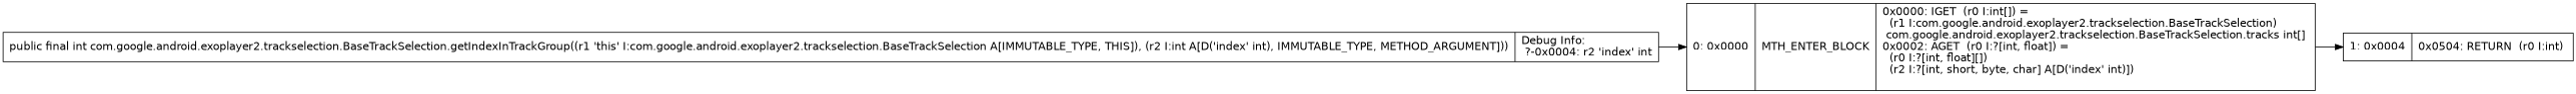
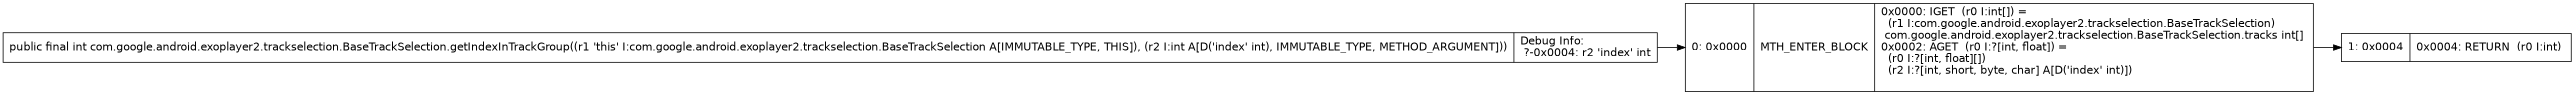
  digraph {
    rankdir=LR
    fontname="DejaVu Sans"
    node [shape=record fontname="DejaVu Sans"]
    edge [fontname="DejaVu Sans"]
    n1 [label="{0\:\ 0x0000|MTH_ENTER_BLOCK\l|0x0000: IGET  (r0 I:int[]) = \l  (r1 I:com.google.android.exoplayer2.trackselection.BaseTrackSelection)\l com.google.android.exoplayer2.trackselection.BaseTrackSelection.tracks int[] \l0x0002: AGET  (r0 I:?[int, float]) = \l  (r0 I:?[int, float][])\l  (r2 I:?[int, short, byte, char] A[D('index' int)])\l \l}"]
-   n2 [label="{1\:\ 0x0004|0x0504: RETURN  (r0 I:int) \l}"]
+   n2 [label="{1\:\ 0x0004|0x0004: RETURN  (r0 I:int) \l}"]
    n3 [label="{public final int com.google.android.exoplayer2.trackselection.BaseTrackSelection.getIndexInTrackGroup((r1 'this' I:com.google.android.exoplayer2.trackselection.BaseTrackSelection A[IMMUTABLE_TYPE, THIS]), (r2 I:int A[D('index' int), IMMUTABLE_TYPE, METHOD_ARGUMENT]))  | Debug Info:\l  ?\-0x0004: r2 'index' int\l}"]
    n1 -> n2
    n3 -> n1
  }
